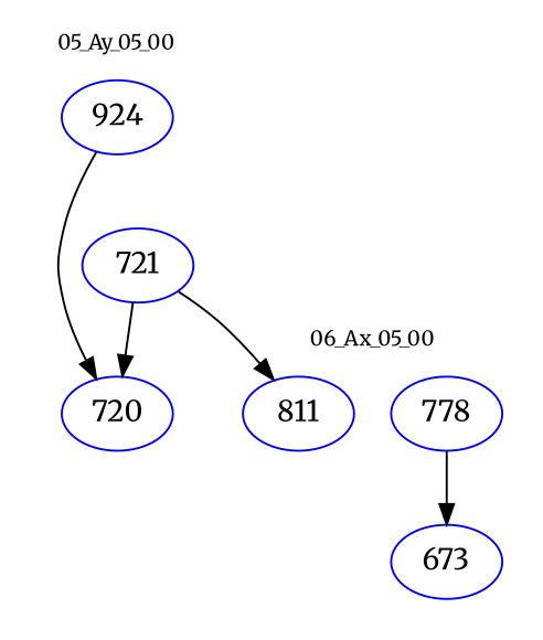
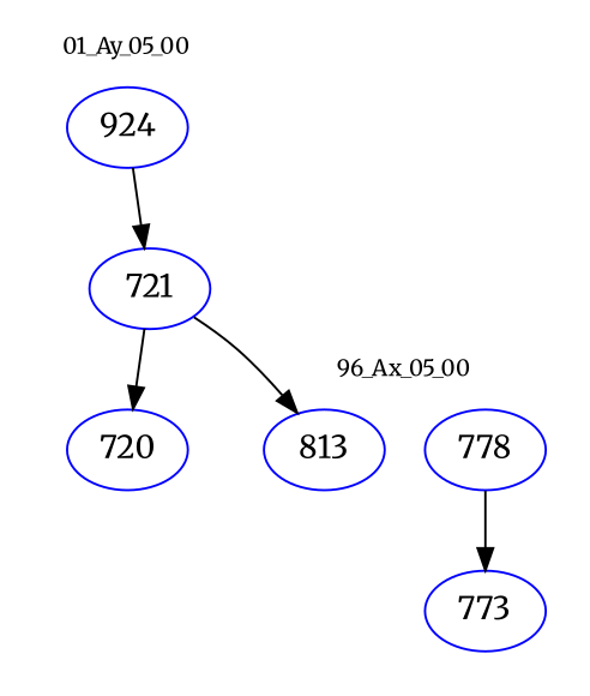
  digraph {
    fontname=Merriweather
    node [color=blue fontname=Merriweather]
    edge [color=black fontname=Merriweather]
    n1 [label=778]
-   n2 [label=673]
-   n3 [label=811]
+   n2 [label=773]
+   n3 [label=813]
    n4 [label=924]
    n5 [label=721]
    n6 [label=720]
    subgraph cluster_1 {
      color=white
      fontsize=10
-     label="06_Ax_05_00"
+     label="96_Ax_05_00"
      n1
      n2
      n3
    }
    subgraph cluster_2 {
      color=white
      fontsize=10
-     label="05_Ay_05_00"
+     label="01_Ay_05_00"
      n4
      n5
      n6
    }
    n1 -> n2
-   n4 -> n6
+   n4 -> n5
    n5 -> n3
    n5 -> n6
  }
